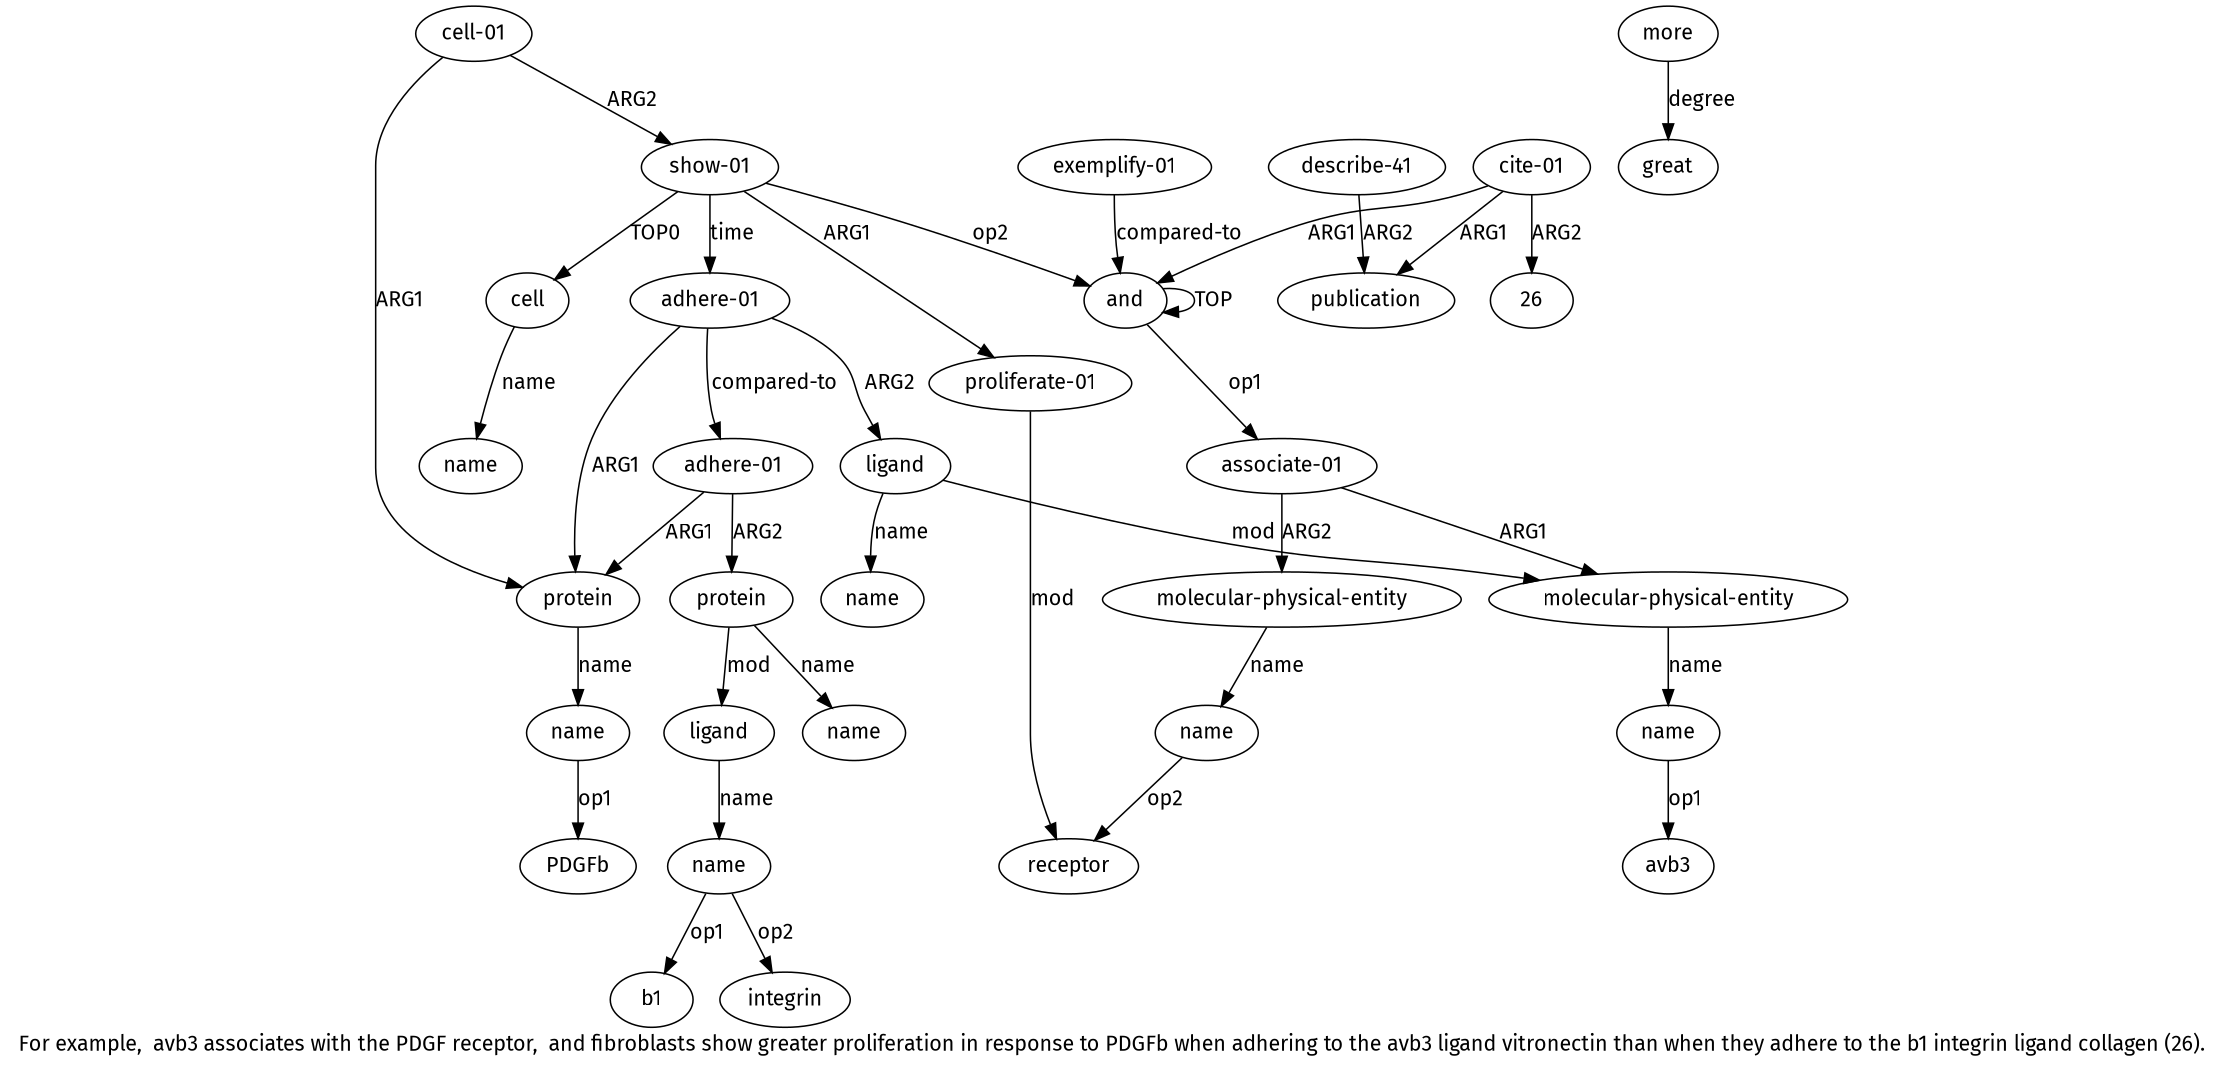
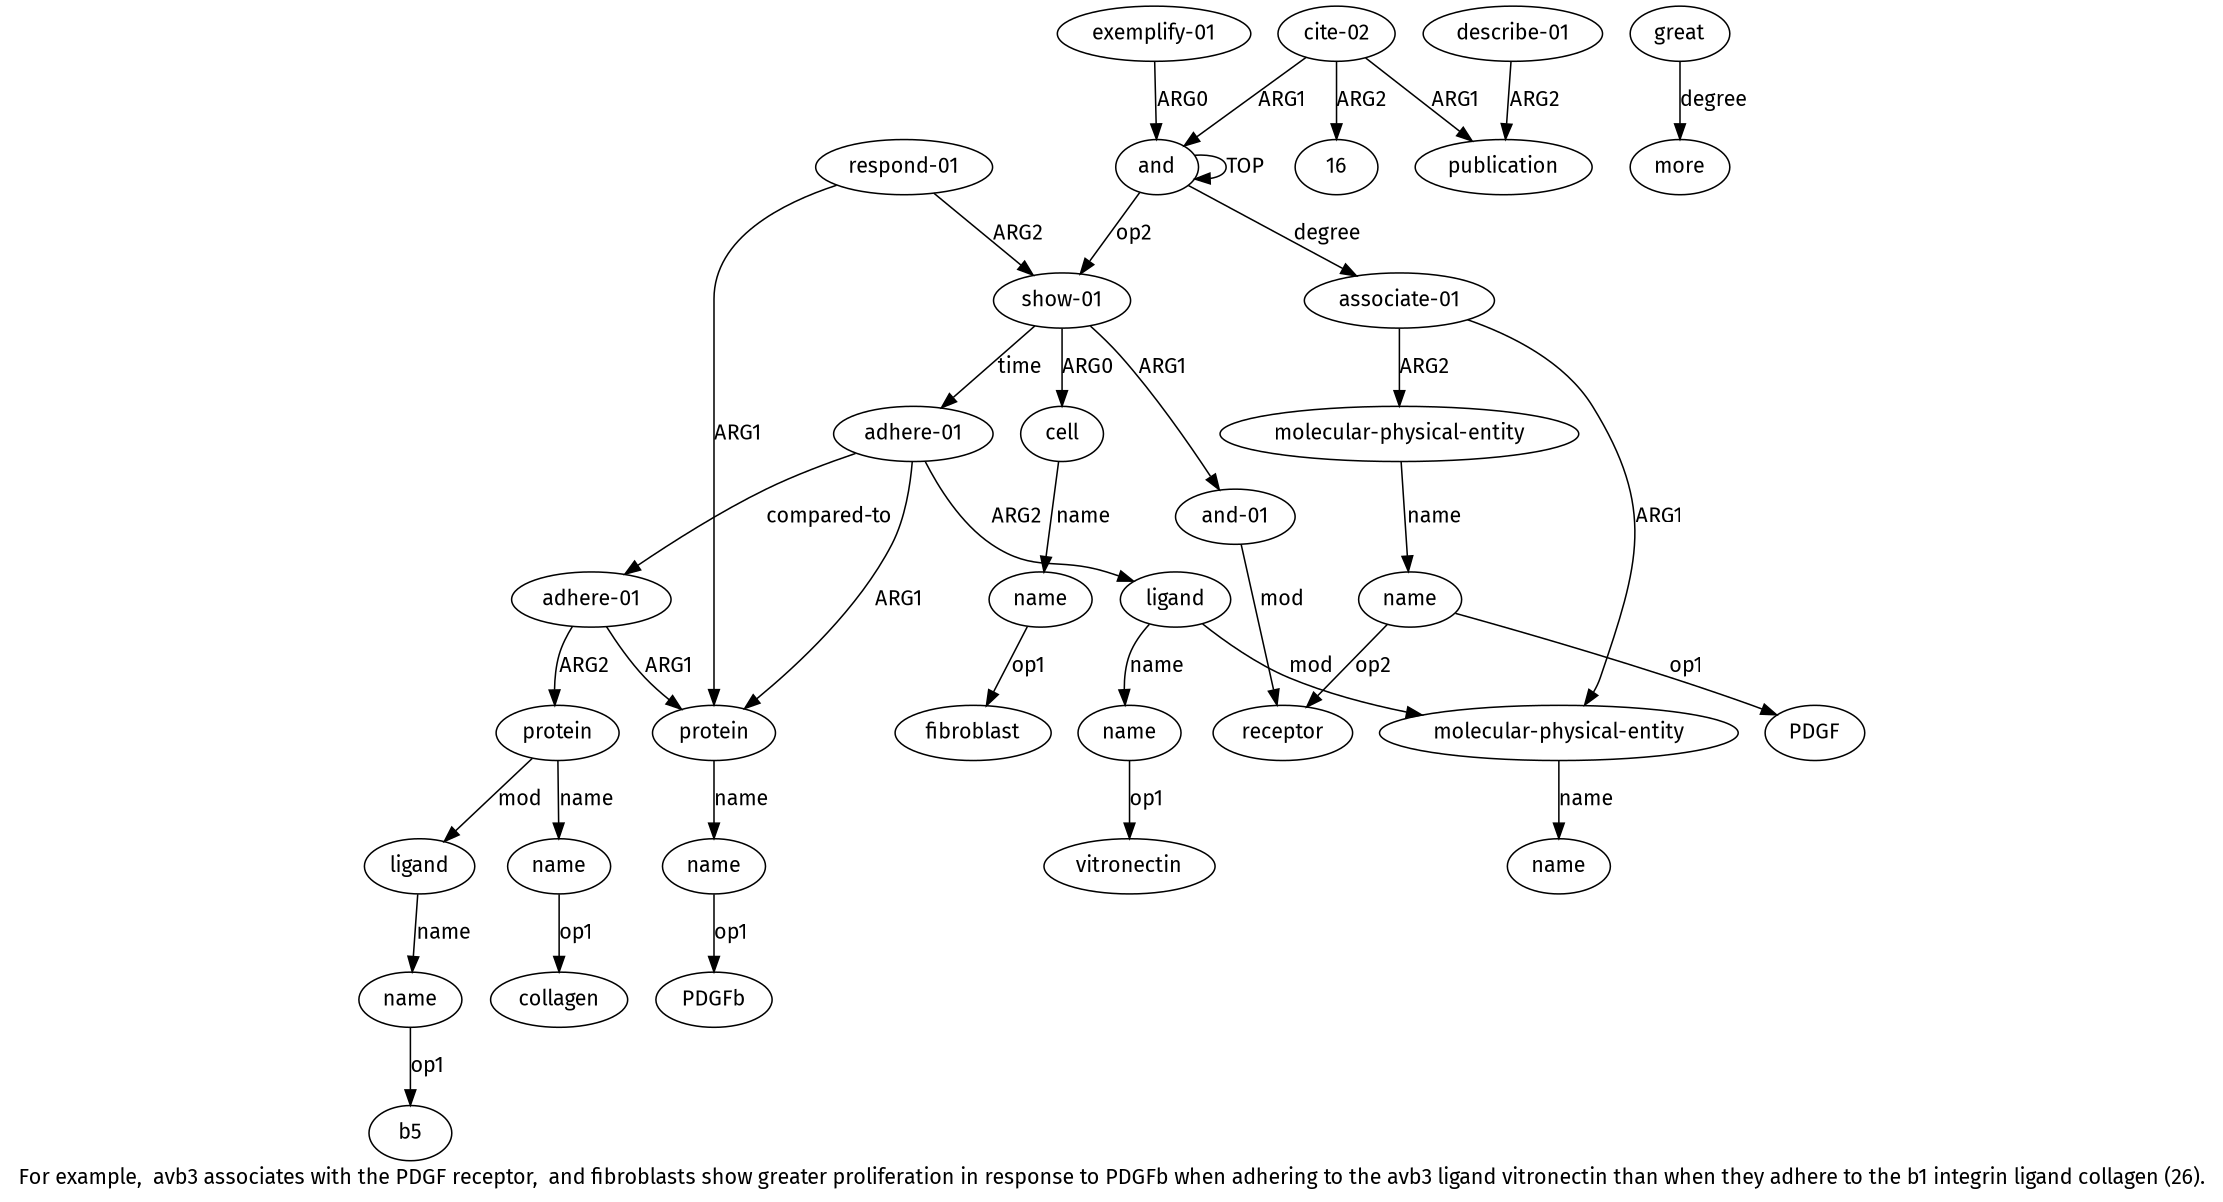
  digraph {
    fontname="Fira Sans"
    label="For example,  avb3 associates with the PDGF receptor,  and fibroblasts show greater proliferation in response to PDGFb when adhering to the avb3 ligand vitronectin than when they adhere to the b1 integrin ligand collagen (26)."
    node [color=black fontname="Fira Sans" gold_ind=-1 gold_label=name test_ind=-1 test_label=name]
    edge [color=black fontname="Fira Sans" gold_label=op1 test_label=op1]
    n1 [gold_ind=20 label=name test_ind=20]
+   n2 [gold_label=collagen label=collagen test_label=collagen]
    n3 [gold_ind=21 gold_label=ligand label=ligand test_ind=21 test_label=ligand]
    n4 [gold_ind=22 label=name test_ind=22]
-   n5 [gold_label=b1 label=b1 test_label=b1]
-   n6 [gold_label=integrin label=integrin test_label=integrin]
+   n5 [gold_label=b1 label=b5 test_label=b1]
    n7 [gold_ind=23 gold_label="exemplify-01" label="exemplify-01" test_ind=23 test_label="exemplify-01"]
    n8 [gold_ind=0 gold_label=and label=and test_ind=0 test_label=and]
    n9 [gold_ind=6 gold_label="show-01" label="show-01" test_ind=6 test_label="show-01"]
    n10 [gold_ind=1 gold_label="associate-01" label="associate-01" test_ind=1 test_label="associate-01"]
    n11 [gold_ind=15 gold_label="adhere-01" label="adhere-01" test_ind=15 test_label="adhere-01"]
    n12 [gold_ind=7 gold_label=cell label=cell test_ind=7 test_label=cell]
-   n13 [gold_ind=9 gold_label="proliferate-01" label="proliferate-01" test_ind=9 test_label="proliferate-01"]
+   n13 [gold_ind=9 gold_label="proliferate-01" label="and-01" test_ind=9 test_label="proliferate-01"]
    n14 [gold_ind=2 gold_label="molecular-physical-entity" label="molecular-physical-entity" test_ind=2 test_label="molecular-physical-entity"]
    n15 [gold_ind=4 gold_label="molecular-physical-entity" label="molecular-physical-entity" test_ind=4 test_label="molecular-physical-entity"]
-   n16 [gold_ind=24 gold_label="describe-01" label="describe-41" test_ind=24 test_label="describe-01"]
+   n16 [gold_ind=24 gold_label="describe-01" label="describe-01" test_ind=24 test_label="describe-01"]
    n17 [gold_ind=25 gold_label=publication label=publication test_ind=25 test_label=publication]
-   n18 [gold_ind=26 gold_label="cite-01" label="cite-01" test_ind=26 test_label="cite-01"]
-   n19 [gold_label=26 label=26 test_label=26]
+   n18 [gold_ind=26 gold_label="cite-01" label="cite-02" test_ind=26 test_label="cite-01"]
+   n19 [gold_label=26 label=16 test_label=26]
+   n20 [gold_label=fibroblast label=fibroblast test_label=fibroblast]
    n21 [gold_label=PDGFb label=PDGFb test_label=PDGFb]
+   n22 [gold_label=vitronectin label=vitronectin test_label=vitronectin]
    n23 [gold_ind=16 gold_label=ligand label=ligand test_ind=16 test_label=ligand]
    n24 [gold_ind=13 gold_label=protein label=protein test_ind=13 test_label=protein]
    n25 [gold_ind=18 gold_label="adhere-01" label="adhere-01" test_ind=18 test_label="adhere-01"]
    n26 [gold_ind=17 label=name test_ind=17]
    n27 [gold_ind=14 label=name test_ind=14]
    n28 [gold_ind=19 gold_label=protein label=protein test_ind=19 test_label=protein]
    n29 [gold_ind=3 label=name test_ind=3]
-   n30 [gold_label=avb3 label=avb3 test_label=avb3]
    n31 [gold_ind=11 gold_label=more label=more test_ind=11 test_label=more]
    n32 [gold_ind=10 gold_label=great label=great test_ind=10 test_label=great]
-   n33 [gold_ind=12 gold_label="respond-01" label="cell-01" test_ind=12 test_label="respond-01"]
+   n33 [gold_ind=12 gold_label="respond-01" label="respond-01" test_ind=12 test_label="respond-01"]
    n34 [gold_ind=8 label=name test_ind=8]
    n35 [gold_label=receptor label=receptor test_label=receptor]
    n36 [gold_ind=5 label=name test_ind=5]
+   n37 [gold_label=PDGF label=PDGF test_label=PDGF]
+   n1 -> n2 [label=op1]
    n3 -> n4 [gold_label=name label=name test_label=name]
    n4 -> n5 [label=op1]
-   n4 -> n6 [gold_label=op2 label=op2 test_label=op2]
-   n7 -> n8 [gold_label=ARG0 label="compared-to" test_label=ARG0]
+   n7 -> n8 [gold_label=ARG0 label=ARG0 test_label=ARG0]
    n8 -> n8 [gold_label=TOP label=TOP test_label=TOP]
-   n9 -> n8 [gold_label=op2 label=op2 test_label=op2]
-   n8 -> n10 [label=op1]
+   n8 -> n9 [gold_label=op2 label=op2 test_label=op2]
+   n8 -> n10 [label=degree]
    n9 -> n11 [gold_label=time label=time test_label=time]
-   n9 -> n12 [gold_label=ARG0 label=TOP0 test_label=ARG0]
+   n9 -> n12 [gold_label=ARG0 label=ARG0 test_label=ARG0]
    n9 -> n13 [gold_label=ARG1 label=ARG1 test_label=ARG1]
    n10 -> n14 [gold_label=ARG1 label=ARG1 test_label=ARG1]
    n10 -> n15 [gold_label=ARG2 label=ARG2 test_label=ARG2]
    n11 -> n23 [gold_label=ARG2 label=ARG2 test_label=ARG2]
    n11 -> n24 [gold_label=ARG1 label=ARG1 test_label=ARG1]
    n11 -> n25 [gold_label="compared-to" label="compared-to" test_label="compared-to"]
    n12 -> n34 [gold_label=name label=name test_label=name]
    n13 -> n35 [gold_label=mod label=mod test_label=mod]
    n14 -> n29 [gold_label=name label=name test_label=name]
    n15 -> n36 [gold_label=name label=name test_label=name]
    n16 -> n17 [gold_label=ARG0 label=ARG2 test_label=ARG0]
    n18 -> n8 [gold_label=ARG1 label=ARG1 test_label=ARG1]
    n18 -> n17 [gold_label=ARG1 label=ARG1 test_label=ARG1]
    n18 -> n19 [gold_label=ARG2 label=ARG2 test_label=ARG2]
    n23 -> n14 [gold_label=mod label=mod test_label=mod]
    n23 -> n26 [gold_label=name label=name test_label=name]
    n24 -> n27 [gold_label=name label=name test_label=name]
    n25 -> n24 [gold_label=ARG1 label=ARG1 test_label=ARG1]
    n25 -> n28 [gold_label=ARG2 label=ARG2 test_label=ARG2]
+   n26 -> n22 [label=op1]
    n27 -> n21 [label=op1]
    n28 -> n1 [gold_label=name label=name test_label=name]
    n28 -> n3 [gold_label=mod label=mod test_label=mod]
-   n29 -> n30 [label=op1]
-   n31 -> n32 [gold_label=degree label=degree test_label=degree]
+   n32 -> n31 [gold_label=degree label=degree test_label=degree]
    n33 -> n9 [gold_label=ARG2 label=ARG2 test_label=ARG2]
    n33 -> n24 [gold_label=ARG1 label=ARG1 test_label=ARG1]
+   n34 -> n20 [label=op1]
    n36 -> n35 [gold_label=op2 label=op2 test_label=op2]
+   n36 -> n37 [label=op1]
  }
